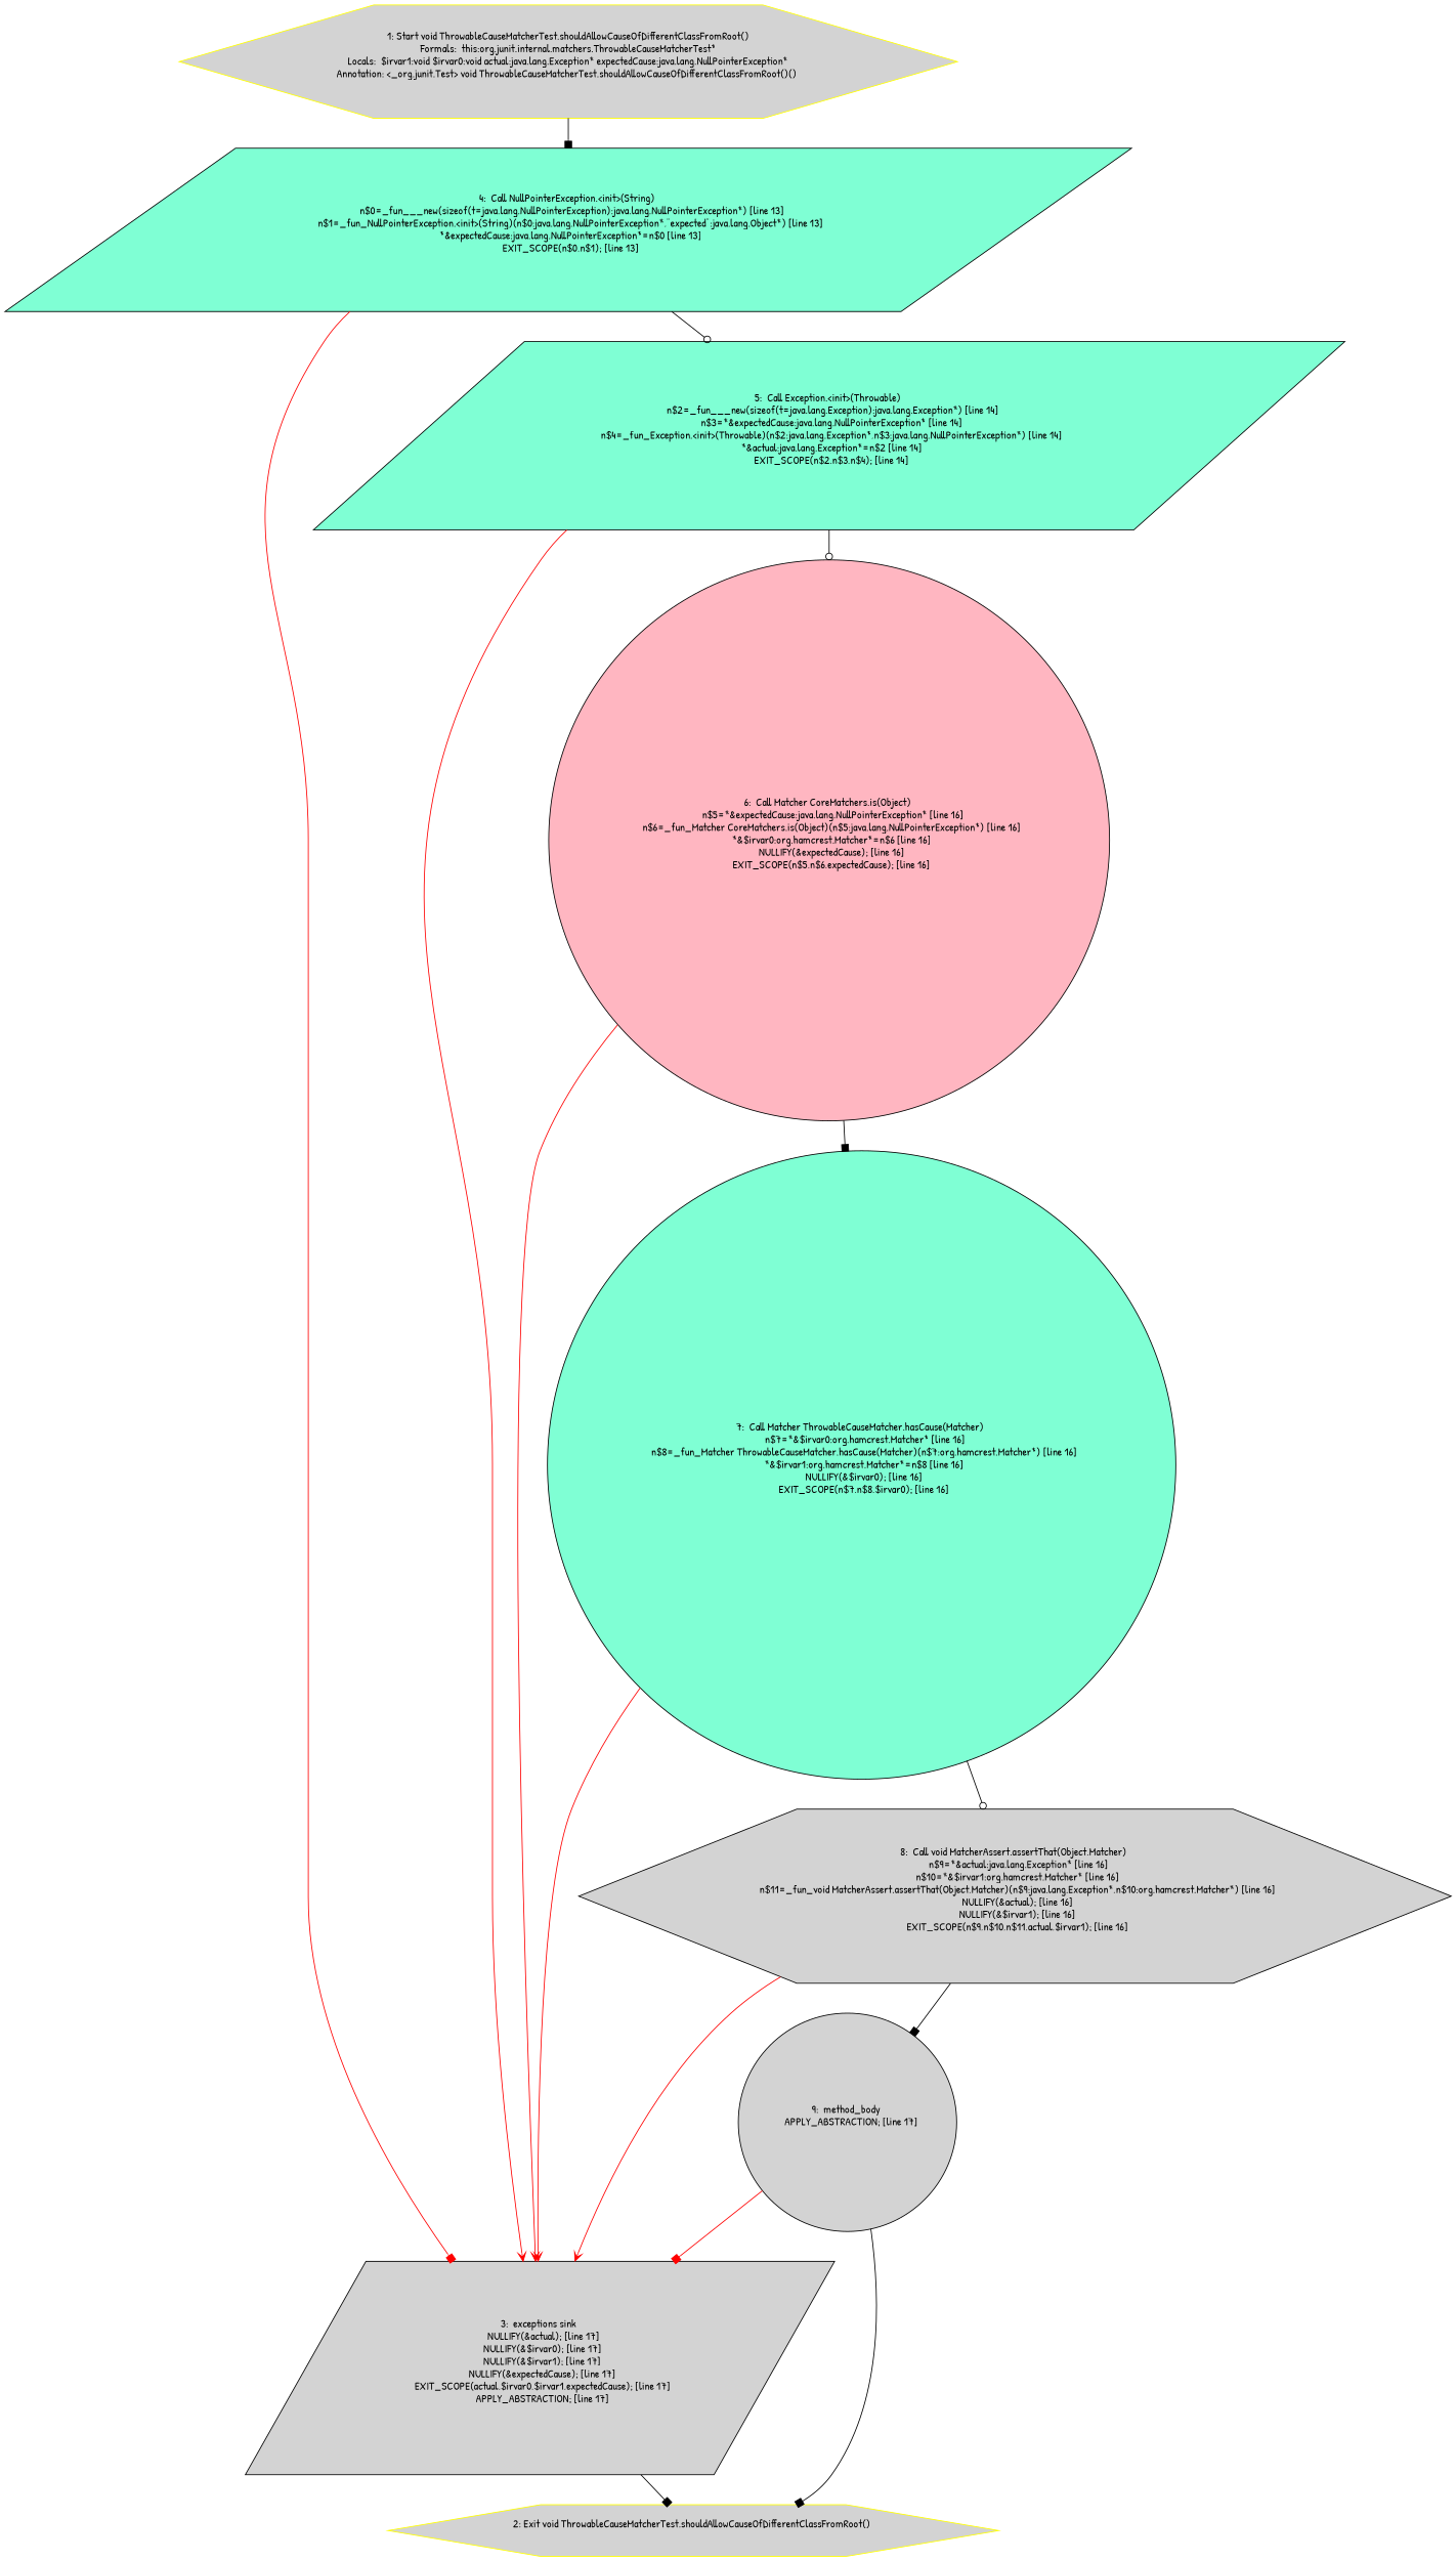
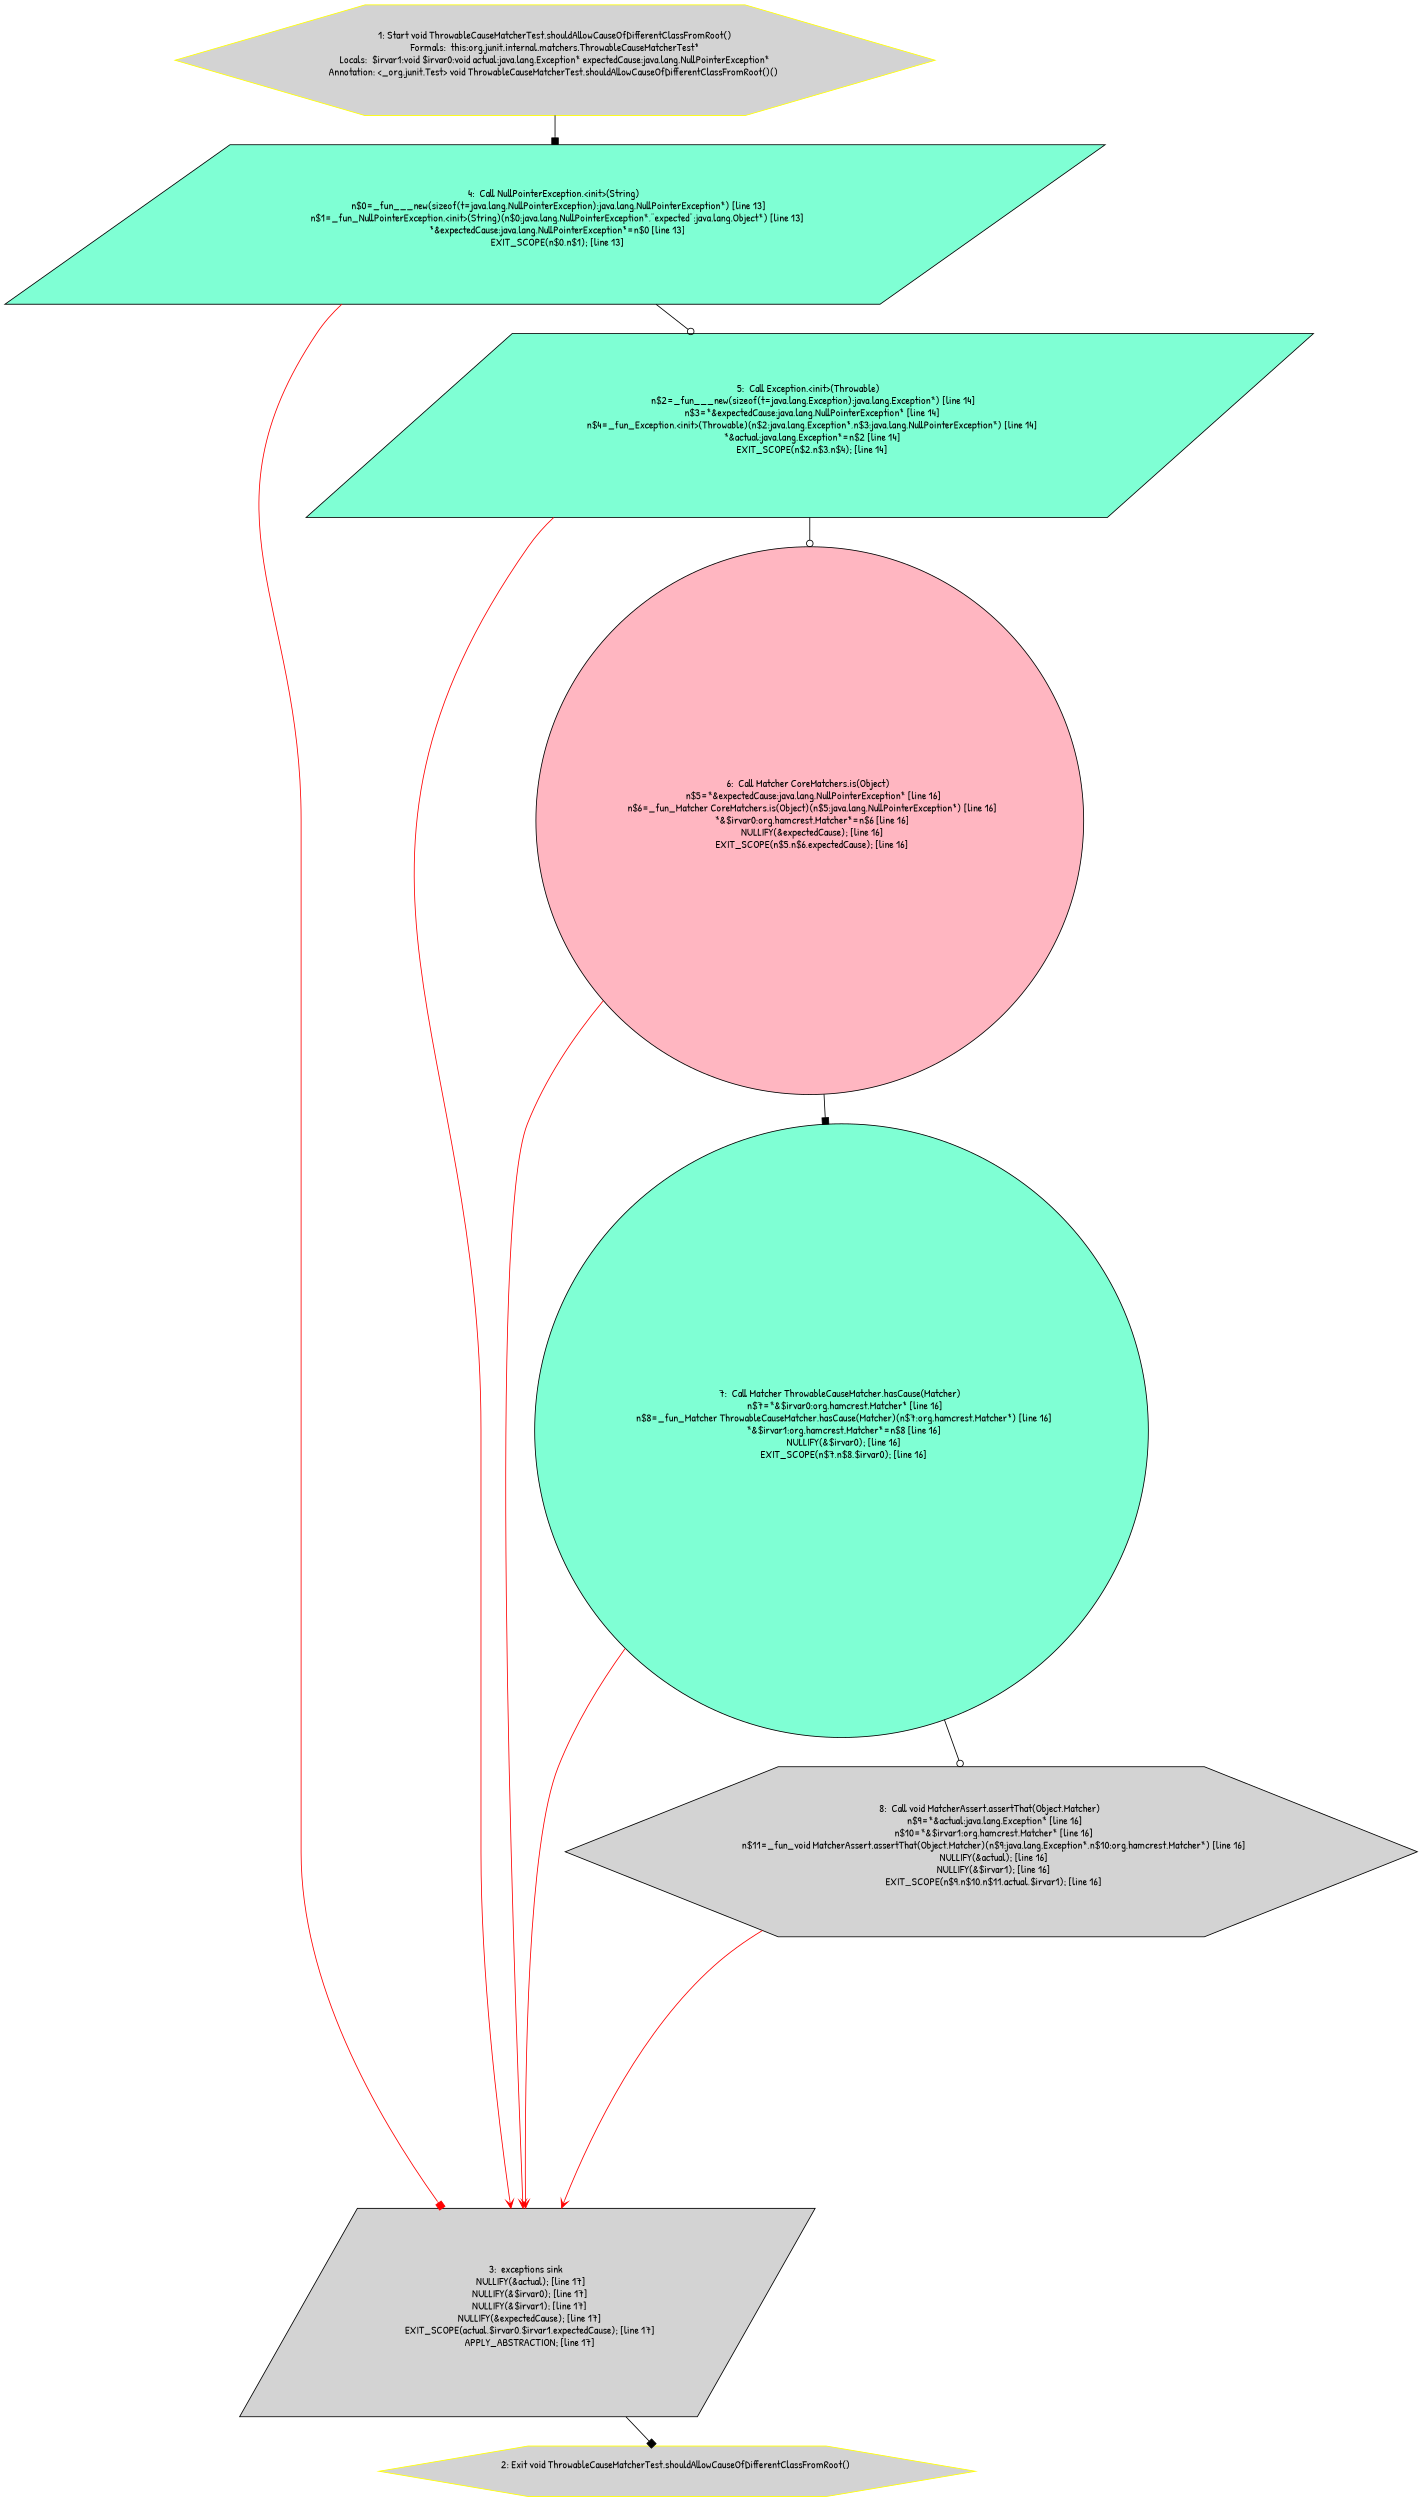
  digraph {
    fontname="Patrick Hand"
    node [style=filled fillcolor=lightgrey shape=hexagon fontname="Patrick Hand"]
    edge [arrowhead=box fontname="Patrick Hand"]
    n1 [color=yellow label="1: Start void ThrowableCauseMatcherTest.shouldAllowCauseOfDifferentClassFromRoot()\nFormals:  this:org.junit.internal.matchers.ThrowableCauseMatcherTest*\nLocals:  $irvar1:void $irvar0:void actual:java.lang.Exception* expectedCause:java.lang.NullPointerException*\nAnnotation: <_org.junit.Test> void ThrowableCauseMatcherTest.shouldAllowCauseOfDifferentClassFromRoot()() \n  "]
    n2 [label="4:  Call NullPointerException.<init>(String) \n   n$0=_fun___new(sizeof(t=java.lang.NullPointerException):java.lang.NullPointerException*) [line 13]\n  n$1=_fun_NullPointerException.<init>(String)(n$0:java.lang.NullPointerException*,\"expected\":java.lang.Object*) [line 13]\n  *&expectedCause:java.lang.NullPointerException*=n$0 [line 13]\n  EXIT_SCOPE(n$0,n$1); [line 13]\n " shape=parallelogram fillcolor=aquamarine]
    n3 [label="3:  exceptions sink \n   NULLIFY(&actual); [line 17]\n  NULLIFY(&$irvar0); [line 17]\n  NULLIFY(&$irvar1); [line 17]\n  NULLIFY(&expectedCause); [line 17]\n  EXIT_SCOPE(actual,$irvar0,$irvar1,expectedCause); [line 17]\n  APPLY_ABSTRACTION; [line 17]\n " shape=parallelogram]
    n4 [label="5:  Call Exception.<init>(Throwable) \n   n$2=_fun___new(sizeof(t=java.lang.Exception):java.lang.Exception*) [line 14]\n  n$3=*&expectedCause:java.lang.NullPointerException* [line 14]\n  n$4=_fun_Exception.<init>(Throwable)(n$2:java.lang.Exception*,n$3:java.lang.NullPointerException*) [line 14]\n  *&actual:java.lang.Exception*=n$2 [line 14]\n  EXIT_SCOPE(n$2,n$3,n$4); [line 14]\n " shape=parallelogram fillcolor=aquamarine]
    n5 [color=yellow label="2: Exit void ThrowableCauseMatcherTest.shouldAllowCauseOfDifferentClassFromRoot() \n  "]
    n6 [label="6:  Call Matcher CoreMatchers.is(Object) \n   n$5=*&expectedCause:java.lang.NullPointerException* [line 16]\n  n$6=_fun_Matcher CoreMatchers.is(Object)(n$5:java.lang.NullPointerException*) [line 16]\n  *&$irvar0:org.hamcrest.Matcher*=n$6 [line 16]\n  NULLIFY(&expectedCause); [line 16]\n  EXIT_SCOPE(n$5,n$6,expectedCause); [line 16]\n " shape=circle fillcolor=lightpink]
    n7 [label="7:  Call Matcher ThrowableCauseMatcher.hasCause(Matcher) \n   n$7=*&$irvar0:org.hamcrest.Matcher* [line 16]\n  n$8=_fun_Matcher ThrowableCauseMatcher.hasCause(Matcher)(n$7:org.hamcrest.Matcher*) [line 16]\n  *&$irvar1:org.hamcrest.Matcher*=n$8 [line 16]\n  NULLIFY(&$irvar0); [line 16]\n  EXIT_SCOPE(n$7,n$8,$irvar0); [line 16]\n " shape=circle fillcolor=aquamarine]
    n8 [label="8:  Call void MatcherAssert.assertThat(Object,Matcher) \n   n$9=*&actual:java.lang.Exception* [line 16]\n  n$10=*&$irvar1:org.hamcrest.Matcher* [line 16]\n  n$11=_fun_void MatcherAssert.assertThat(Object,Matcher)(n$9:java.lang.Exception*,n$10:org.hamcrest.Matcher*) [line 16]\n  NULLIFY(&actual); [line 16]\n  NULLIFY(&$irvar1); [line 16]\n  EXIT_SCOPE(n$9,n$10,n$11,actual,$irvar1); [line 16]\n "]
-   n9 [label="9:  method_body \n   APPLY_ABSTRACTION; [line 17]\n " shape=circle]
    n1 -> n2
    n2 -> n3 [color=red]
    n2 -> n4 [arrowhead=odot]
    n3 -> n5
    n4 -> n3 [color=red arrowhead=vee]
    n4 -> n6 [arrowhead=odot]
    n6 -> n3 [color=red arrowhead=vee]
    n6 -> n7
    n7 -> n3 [color=red arrowhead=vee]
    n7 -> n8 [arrowhead=odot]
    n8 -> n3 [color=red arrowhead=vee]
-   n8 -> n9
-   n9 -> n3 [color=red]
-   n9 -> n5
  }
